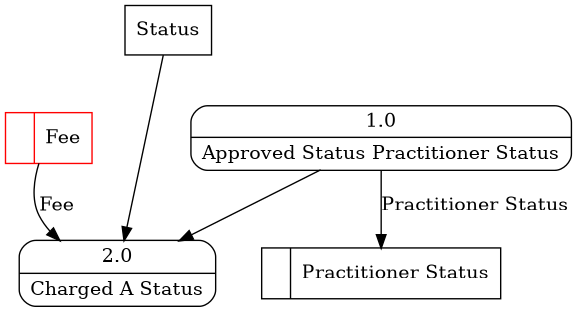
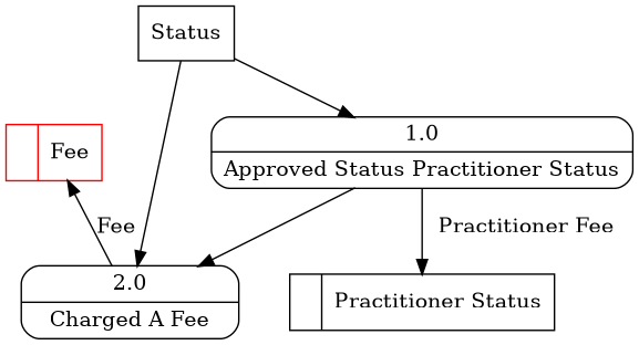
  digraph {
    node [shape=record]
    n1 [color=red label="<f0>  |<f1> Fee "]
    n2 [label="<f0>  |<f1> Practitioner Status "]
    n3 [label=Status shape=box]
    n4 [label="{<f0> 1.0|<f1> Approved Status Practitioner Status }" shape=Mrecord]
-   n5 [label="{<f0> 2.0|<f1> Charged A Status }" shape=Mrecord]
+   n5 [label="{<f0> 2.0|<f1> Charged A Fee }" shape=Mrecord]
+   n3 -> n4
    n3 -> n5
-   n4 -> n2 [label="Practitioner Status"]
+   n4 -> n2 [label="Practitioner Fee"]
    n4 -> n5
-   n1 -> n5 [label=Fee]
+   n5 -> n1 [label=Fee]
  }
